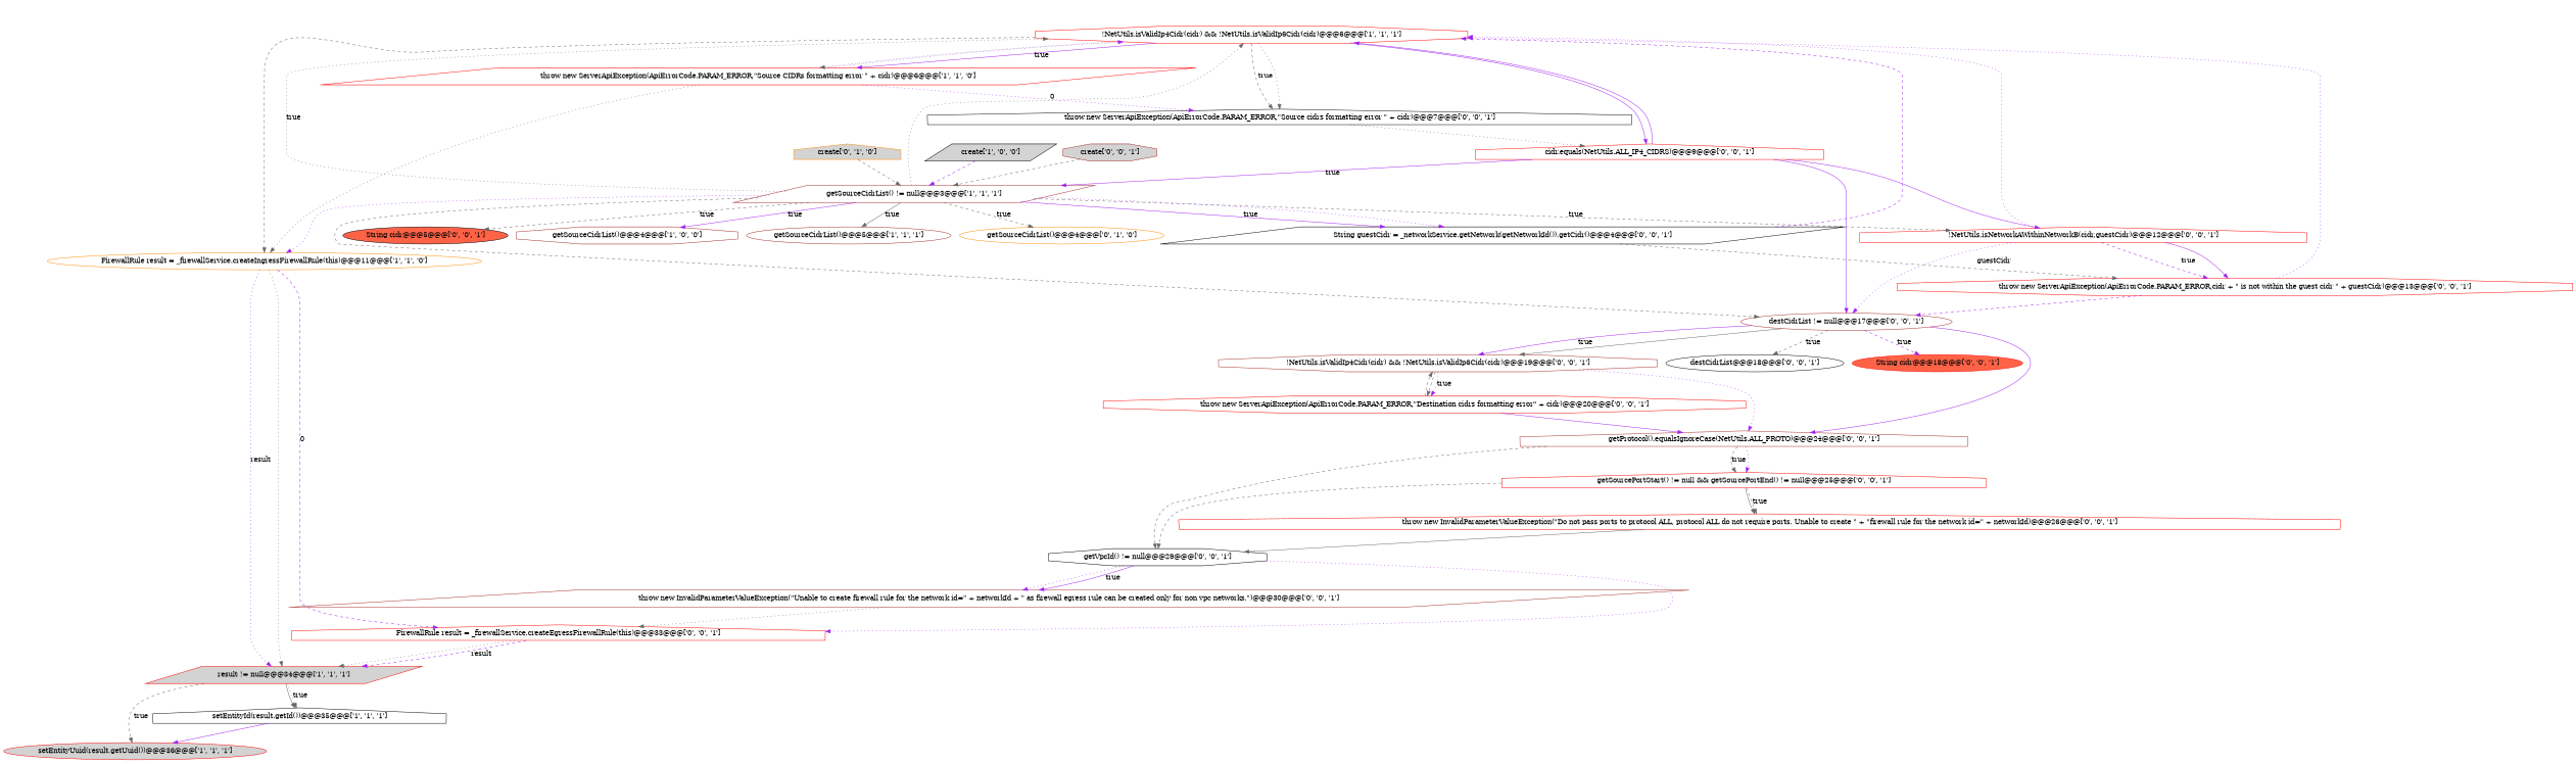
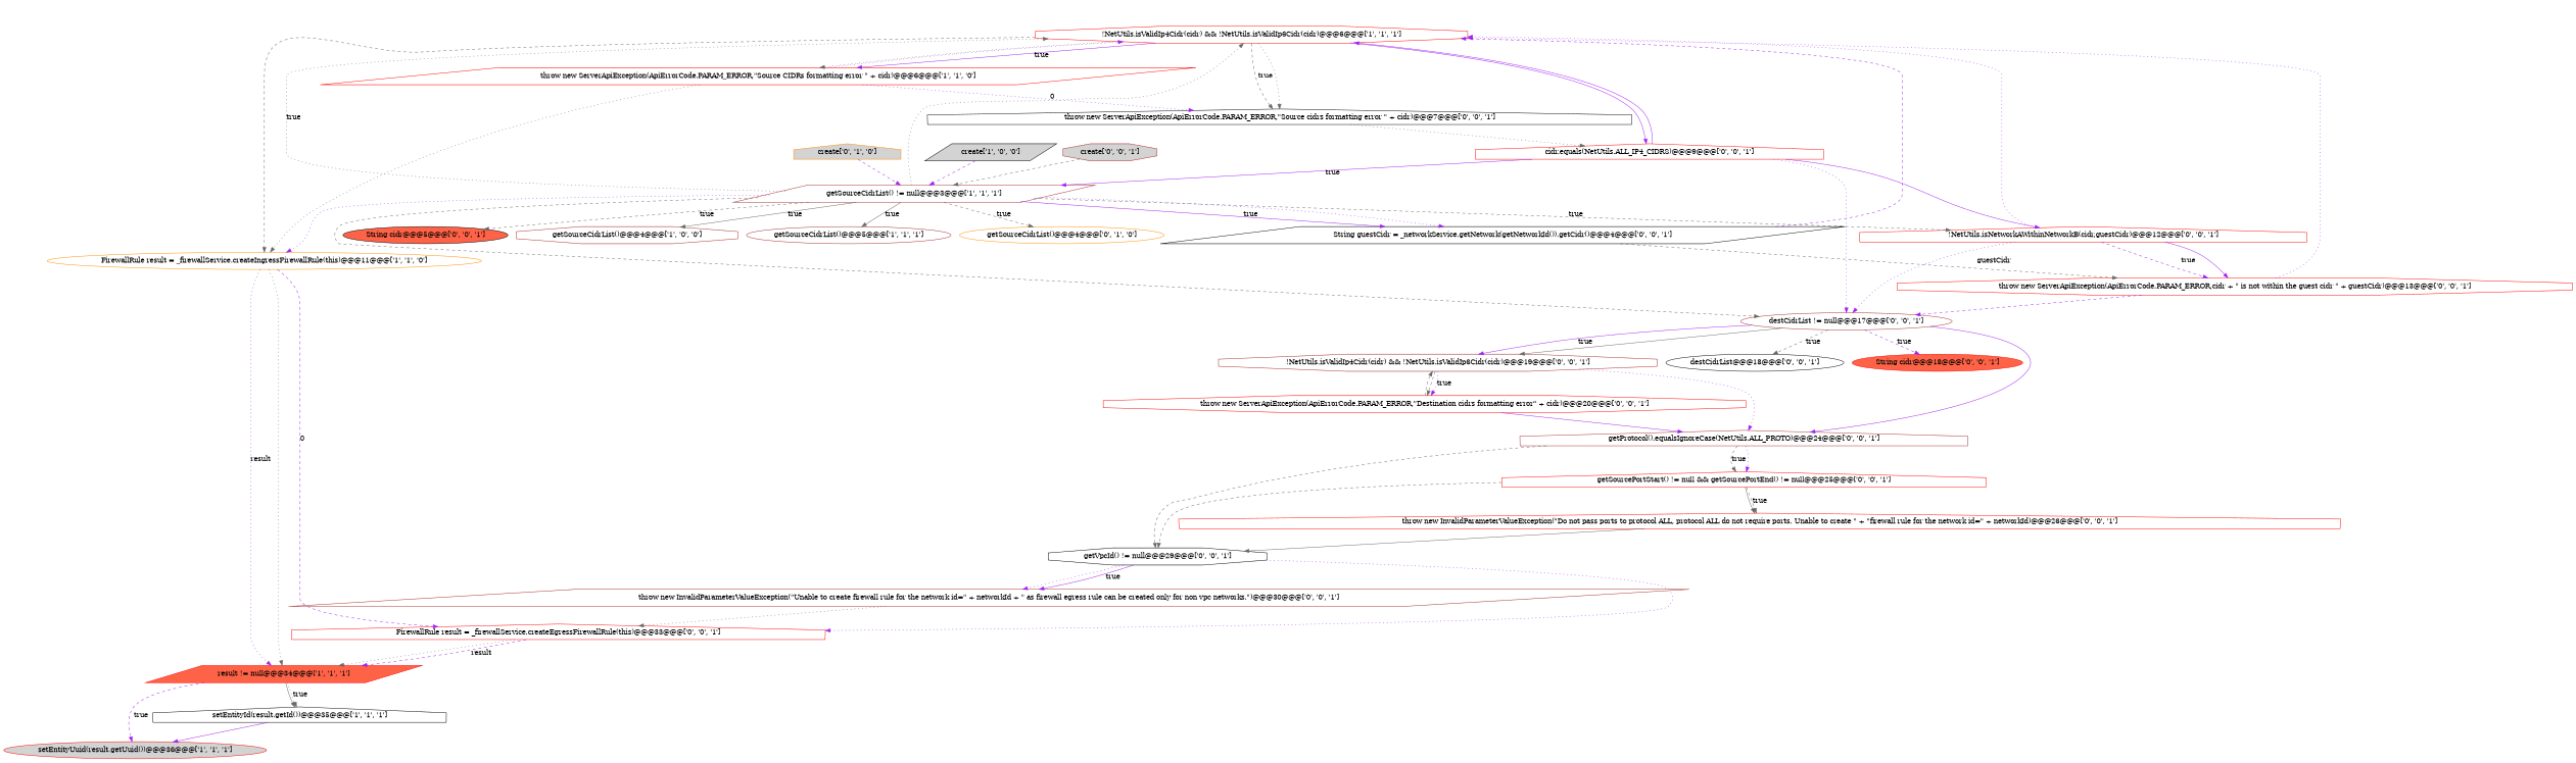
  digraph {
    node [color=red fillcolor=white shape=house style=filled]
    edge [color=purple style=dashed]
    n1 [label="!NetUtils.isValidIp4Cidr(cidr) && !NetUtils.isValidIp6Cidr(cidr)@@@6@@@['1', '1', '1']" shape=octagon]
    n2 [label="throw new ServerApiException(ApiErrorCode.PARAM_ERROR,\"Source CIDRs formatting error \" + cidr)@@@6@@@['1', '1', '0']" shape=parallelogram]
    n3 [color=darkorange label="FirewallRule result = _firewallService.createIngressFirewallRule(this)@@@11@@@['1', '1', '0']" shape=ellipse]
    n4 [label="cidr.equals(NetUtils.ALL_IP4_CIDRS)@@@9@@@['0', '0', '1']"]
    n5 [color=black label="throw new ServerApiException(ApiErrorCode.PARAM_ERROR,\"Source cidrs formatting error \" + cidr)@@@7@@@['0', '0', '1']"]
-   n6 [fillcolor=lightgray label="result != null@@@34@@@['1', '1', '1']" shape=parallelogram]
+   n6 [fillcolor=tomato label="result != null@@@34@@@['1', '1', '1']" shape=parallelogram]
    n7 [label="FirewallRule result = _firewallService.createEgressFirewallRule(this)@@@33@@@['0', '0', '1']"]
    n8 [color=brown label="getSourceCidrList() != null@@@3@@@['1', '1', '1']" shape=parallelogram]
    n9 [color=brown label="destCidrList != null@@@17@@@['0', '0', '1']" shape=ellipse]
    n10 [label="!NetUtils.isNetworkAWithinNetworkB(cidr,guestCidr)@@@12@@@['0', '0', '1']"]
    n11 [color=black fillcolor=tomato label="String cidr@@@5@@@['0', '0', '1']" shape=ellipse]
    n12 [color=brown label="!NetUtils.isValidIp4Cidr(cidr) && !NetUtils.isValidIp6Cidr(cidr)@@@19@@@['0', '0', '1']" shape=octagon]
    n13 [label="throw new ServerApiException(ApiErrorCode.PARAM_ERROR,\"Destination cidrs formatting error\" + cidr)@@@20@@@['0', '0', '1']" shape=octagon]
    n14 [color=brown label="getProtocol().equalsIgnoreCase(NetUtils.ALL_PROTO)@@@24@@@['0', '0', '1']"]
    n15 [label="getSourcePortStart() != null && getSourcePortEnd() != null@@@25@@@['0', '0', '1']"]
    n16 [color=black label="getVpcId() != null@@@29@@@['0', '0', '1']" shape=octagon]
    n17 [label="throw new InvalidParameterValueException(\"Do not pass ports to protocol ALL, protocol ALL do not require ports. Unable to create \" + \"firewall rule for the network id=\" + networkId)@@@26@@@['0', '0', '1']"]
    n18 [color=brown label="throw new InvalidParameterValueException(\"Unable to create firewall rule for the network id=\" + networkId + \" as firewall egress rule can be created only for non vpc networks.\")@@@30@@@['0', '0', '1']" shape=parallelogram]
    n19 [color=brown label="getSourceCidrList()@@@4@@@['1', '0', '0']" shape=octagon]
    n20 [color=black label="String guestCidr = _networkService.getNetwork(getNetworkId()).getCidr()@@@4@@@['0', '0', '1']" shape=parallelogram]
    n21 [color=brown label="getSourceCidrList()@@@5@@@['1', '1', '1']" shape=ellipse]
    n22 [color=darkorange label="getSourceCidrList()@@@4@@@['0', '1', '0']" shape=ellipse]
    n23 [label="throw new ServerApiException(ApiErrorCode.PARAM_ERROR,cidr + \" is not within the guest cidr \" + guestCidr)@@@13@@@['0', '0', '1']" shape=octagon]
    n24 [color=black label="destCidrList@@@18@@@['0', '0', '1']" shape=ellipse]
    n25 [fillcolor=tomato label="String cidr@@@18@@@['0', '0', '1']" shape=ellipse]
    n26 [fillcolor=lightgray label="setEntityUuid(result.getUuid())@@@36@@@['1', '1', '1']" shape=ellipse]
    n27 [color=black label="setEntityId(result.getId())@@@35@@@['1', '1', '1']"]
    n28 [color=black fillcolor=lightgray label="create['1', '0', '0']" shape=parallelogram]
    n29 [color=brown fillcolor=lightgray label="create['0', '0', '1']" shape=octagon]
    n30 [color=darkorange fillcolor=lightgray label="create['0', '1', '0']"]
    n1 -> n2 [label=true style=solid]
    n1 -> n2 [color=gray40 style=dotted]
    n1 -> n3 [color=gray40]
    n1 -> n4 [style=solid]
    n1 -> n5 [color=gray40 label=true]
    n1 -> n5 [color=gray40 style=dotted]
    n2 -> n1 [style=dotted]
    n2 -> n3 [color=gray40 style=dotted]
    n2 -> n5 [label=0 style=dotted]
    n3 -> n6 [color=gray40 style=dotted]
    n3 -> n6 [label=result style=dotted]
    n3 -> n7 [label=0]
    n4 -> n1 [style=solid]
    n4 -> n8 [label=true style=solid]
-   n4 -> n9 [style=solid]
+   n4 -> n9 [style=dotted]
    n4 -> n10 [style=solid]
    n5 -> n4 [color=gray40 style=dotted]
-   n6 -> n26 [color=gray40 label=true]
+   n6 -> n26 [label=true]
    n6 -> n27 [color=gray40 label=true style=dotted]
    n6 -> n27 [color=gray40 style=solid]
    n7 -> n6 [color=gray40 style=dotted]
    n7 -> n6 [label=result]
    n8 -> n1 [color=gray40 label=true style=dotted]
    n8 -> n1 [color=gray40 style=dotted]
    n8 -> n3 [style=dotted]
    n8 -> n9 [color=gray40]
    n8 -> n10 [color=gray40 label=true]
    n8 -> n11 [color=gray40 label=true]
-   n8 -> n19 [label=true style=solid]
+   n8 -> n19 [color=gray40 label=true style=solid]
    n8 -> n20 [style=dotted]
    n8 -> n20 [label=true style=solid]
    n8 -> n21 [color=gray40 label=true style=solid]
    n8 -> n22 [color=gray40 label=true]
    n9 -> n12 [label=true style=solid]
    n9 -> n12 [color=gray40 style=solid]
    n9 -> n14 [style=solid]
    n9 -> n24 [color=gray40 label=true]
    n9 -> n25 [label=true]
    n10 -> n1 [style=dotted]
    n10 -> n9 [style=dotted]
    n10 -> n23 [label=true]
    n10 -> n23 [style=solid]
    n12 -> n13 [color=gray40]
    n12 -> n13 [label=true style=dotted]
    n12 -> n14 [style=dotted]
    n13 -> n12 [color=gray40]
    n13 -> n14 [style=solid]
    n14 -> n15 [style=dotted]
    n14 -> n15 [color=gray40 label=true]
    n14 -> n16 [color=gray40]
    n15 -> n16 [color=gray40]
    n15 -> n17 [color=gray40 style=solid]
    n15 -> n17 [color=gray40 label=true]
    n16 -> n7 [style=dotted]
    n16 -> n18 [style=dotted]
    n16 -> n18 [label=true style=solid]
    n17 -> n16 [color=gray40 style=solid]
    n18 -> n7 [color=gray40 style=dotted]
    n20 -> n1
    n20 -> n23 [color=gray40 label=guestCidr]
    n23 -> n1 [style=dotted]
    n23 -> n9
    n27 -> n26 [style=solid]
    n28 -> n8
    n29 -> n8 [color=gray40]
-   n30 -> n8 [color=gray40]
+   n30 -> n8
  }
